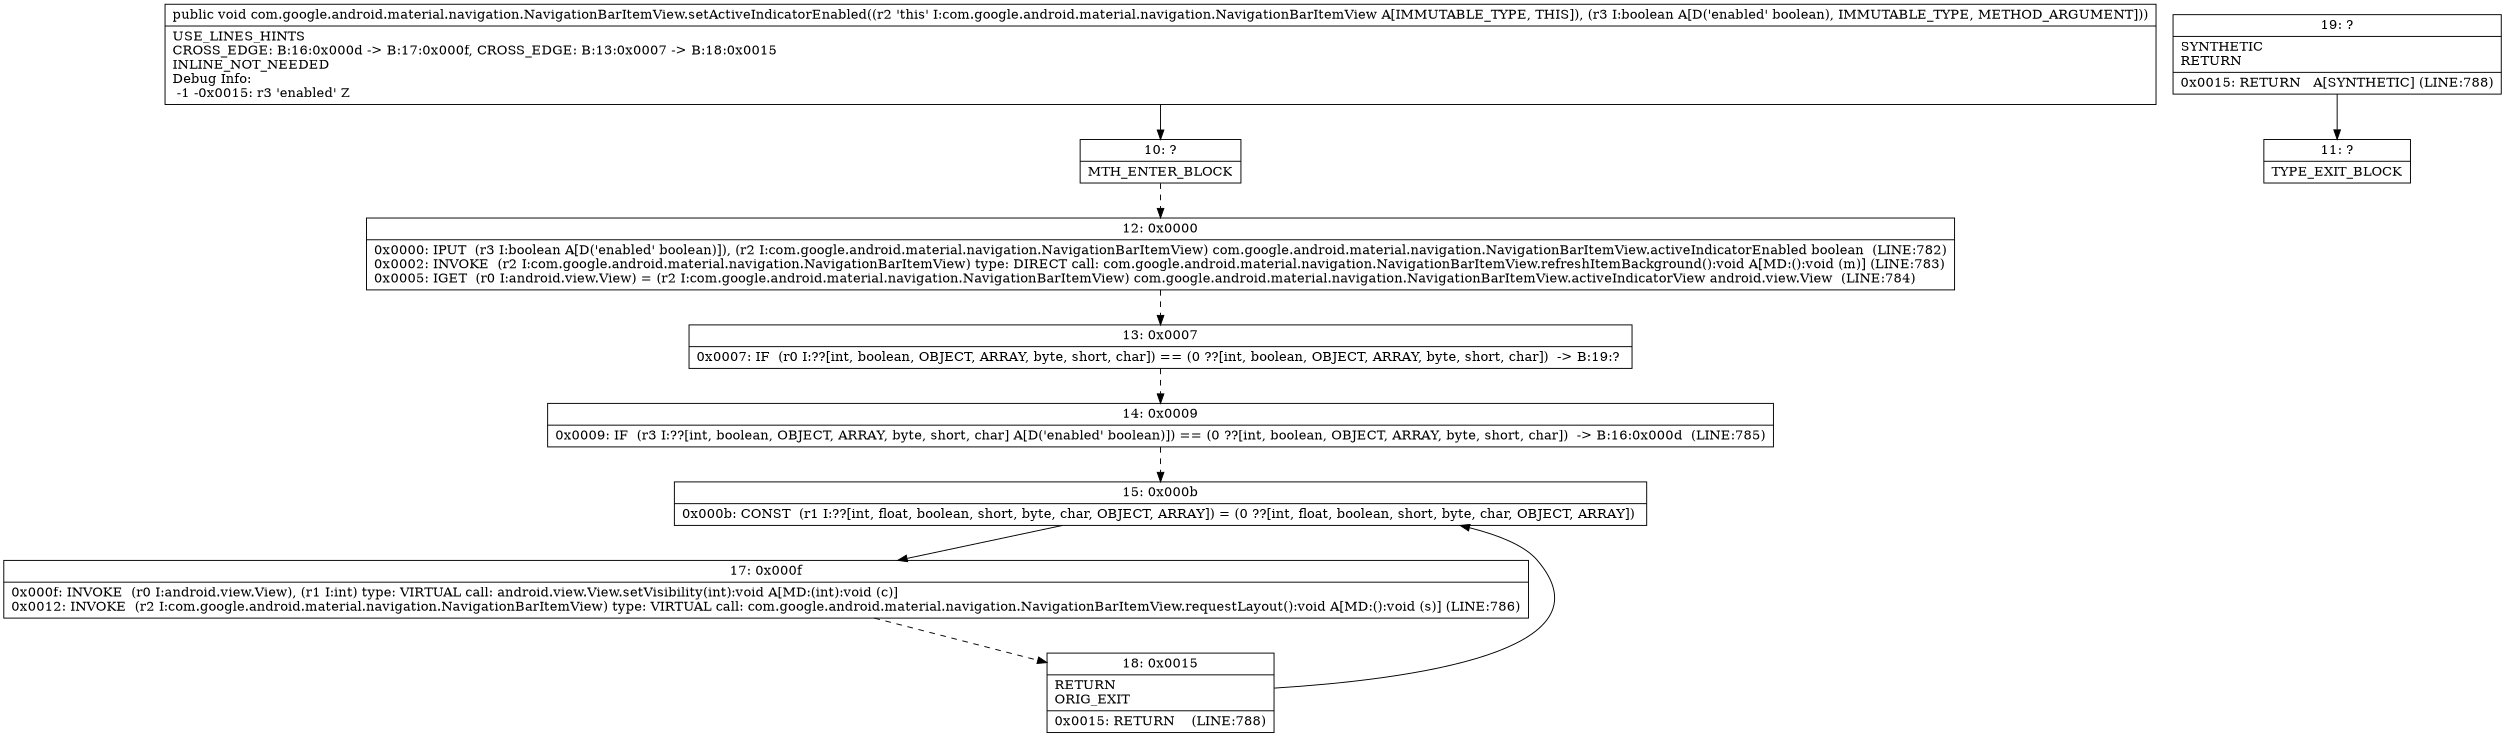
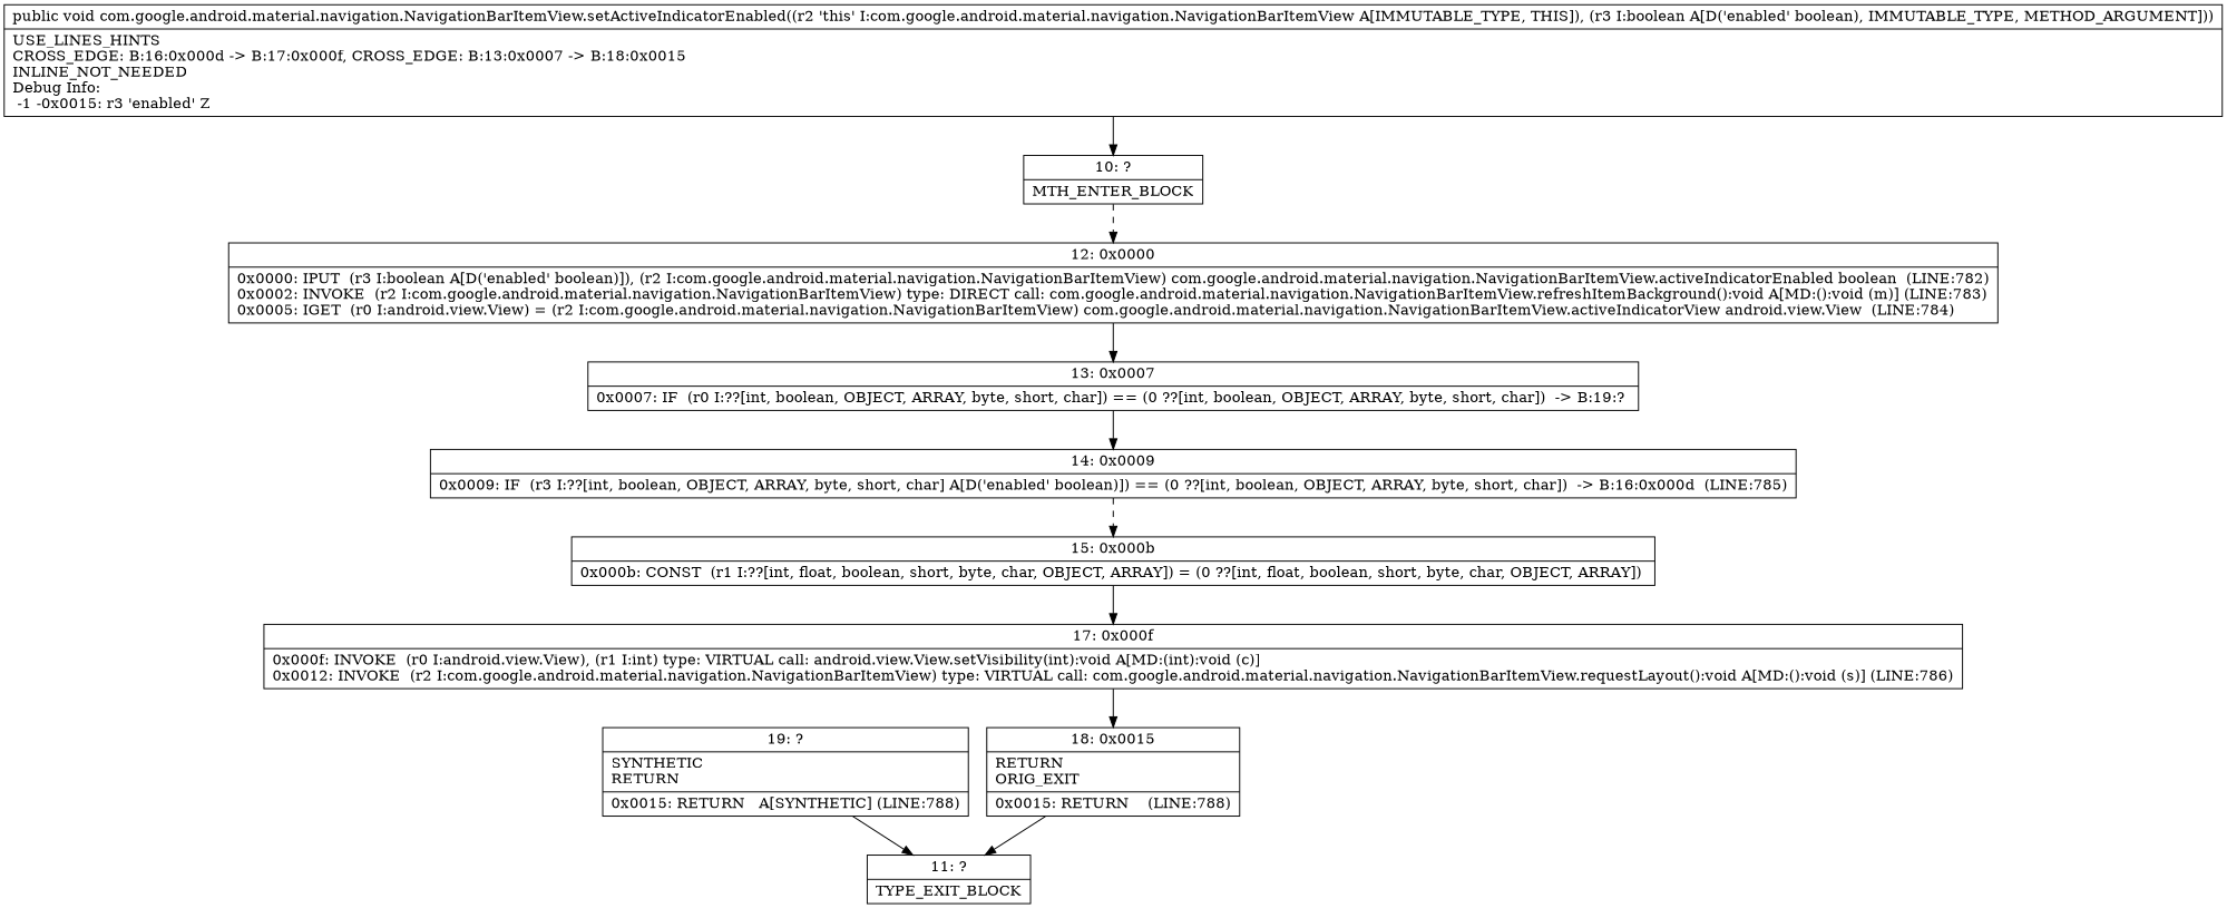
  digraph {
    node [shape=record]
    n1 [label="{10\:\ ?|MTH_ENTER_BLOCK\l}"]
    n2 [label="{12\:\ 0x0000|0x0000: IPUT  (r3 I:boolean A[D('enabled' boolean)]), (r2 I:com.google.android.material.navigation.NavigationBarItemView) com.google.android.material.navigation.NavigationBarItemView.activeIndicatorEnabled boolean  (LINE:782)\l0x0002: INVOKE  (r2 I:com.google.android.material.navigation.NavigationBarItemView) type: DIRECT call: com.google.android.material.navigation.NavigationBarItemView.refreshItemBackground():void A[MD:():void (m)] (LINE:783)\l0x0005: IGET  (r0 I:android.view.View) = (r2 I:com.google.android.material.navigation.NavigationBarItemView) com.google.android.material.navigation.NavigationBarItemView.activeIndicatorView android.view.View  (LINE:784)\l}"]
    n3 [label="{13\:\ 0x0007|0x0007: IF  (r0 I:??[int, boolean, OBJECT, ARRAY, byte, short, char]) == (0 ??[int, boolean, OBJECT, ARRAY, byte, short, char])  \-\> B:19:? \l}"]
    n4 [label="{14\:\ 0x0009|0x0009: IF  (r3 I:??[int, boolean, OBJECT, ARRAY, byte, short, char] A[D('enabled' boolean)]) == (0 ??[int, boolean, OBJECT, ARRAY, byte, short, char])  \-\> B:16:0x000d  (LINE:785)\l}"]
    n5 [label="{15\:\ 0x000b|0x000b: CONST  (r1 I:??[int, float, boolean, short, byte, char, OBJECT, ARRAY]) = (0 ??[int, float, boolean, short, byte, char, OBJECT, ARRAY]) \l}"]
    n6 [label="{19\:\ ?|SYNTHETIC\lRETURN\l|0x0015: RETURN   A[SYNTHETIC] (LINE:788)\l}"]
    n7 [label="{11\:\ ?|TYPE_EXIT_BLOCK\l}"]
    n8 [label="{17\:\ 0x000f|0x000f: INVOKE  (r0 I:android.view.View), (r1 I:int) type: VIRTUAL call: android.view.View.setVisibility(int):void A[MD:(int):void (c)]\l0x0012: INVOKE  (r2 I:com.google.android.material.navigation.NavigationBarItemView) type: VIRTUAL call: com.google.android.material.navigation.NavigationBarItemView.requestLayout():void A[MD:():void (s)] (LINE:786)\l}"]
    n9 [label="{18\:\ 0x0015|RETURN\lORIG_EXIT\l|0x0015: RETURN    (LINE:788)\l}"]
    n10 [label="{public void com.google.android.material.navigation.NavigationBarItemView.setActiveIndicatorEnabled((r2 'this' I:com.google.android.material.navigation.NavigationBarItemView A[IMMUTABLE_TYPE, THIS]), (r3 I:boolean A[D('enabled' boolean), IMMUTABLE_TYPE, METHOD_ARGUMENT]))  | USE_LINES_HINTS\lCROSS_EDGE: B:16:0x000d \-\> B:17:0x000f, CROSS_EDGE: B:13:0x0007 \-\> B:18:0x0015\lINLINE_NOT_NEEDED\lDebug Info:\l  \-1 \-0x0015: r3 'enabled' Z\l}"]
    n1 -> n2 [style=dashed]
-   n2 -> n3 [style=dashed]
-   n3 -> n4 [style=dashed]
+   n2 -> n3
+   n3 -> n4 [style=solid]
    n4 -> n5 [style=dashed]
    n5 -> n8
    n6 -> n7
-   n8 -> n9 [style=dashed]
-   n9 -> n5
+   n8 -> n9
+   n9 -> n7
    n10 -> n1
  }
